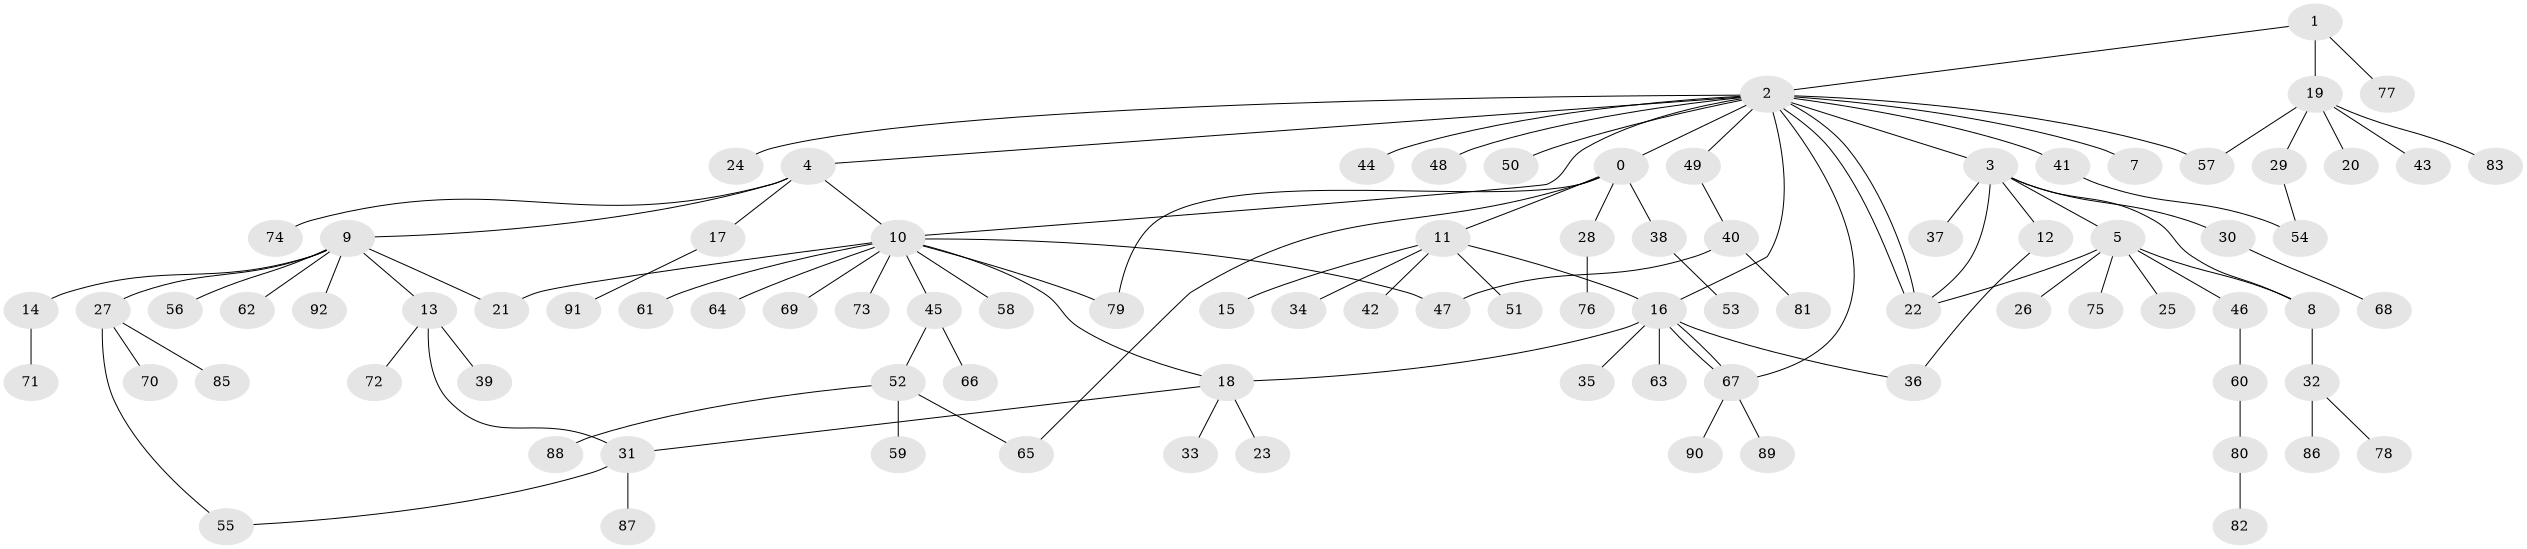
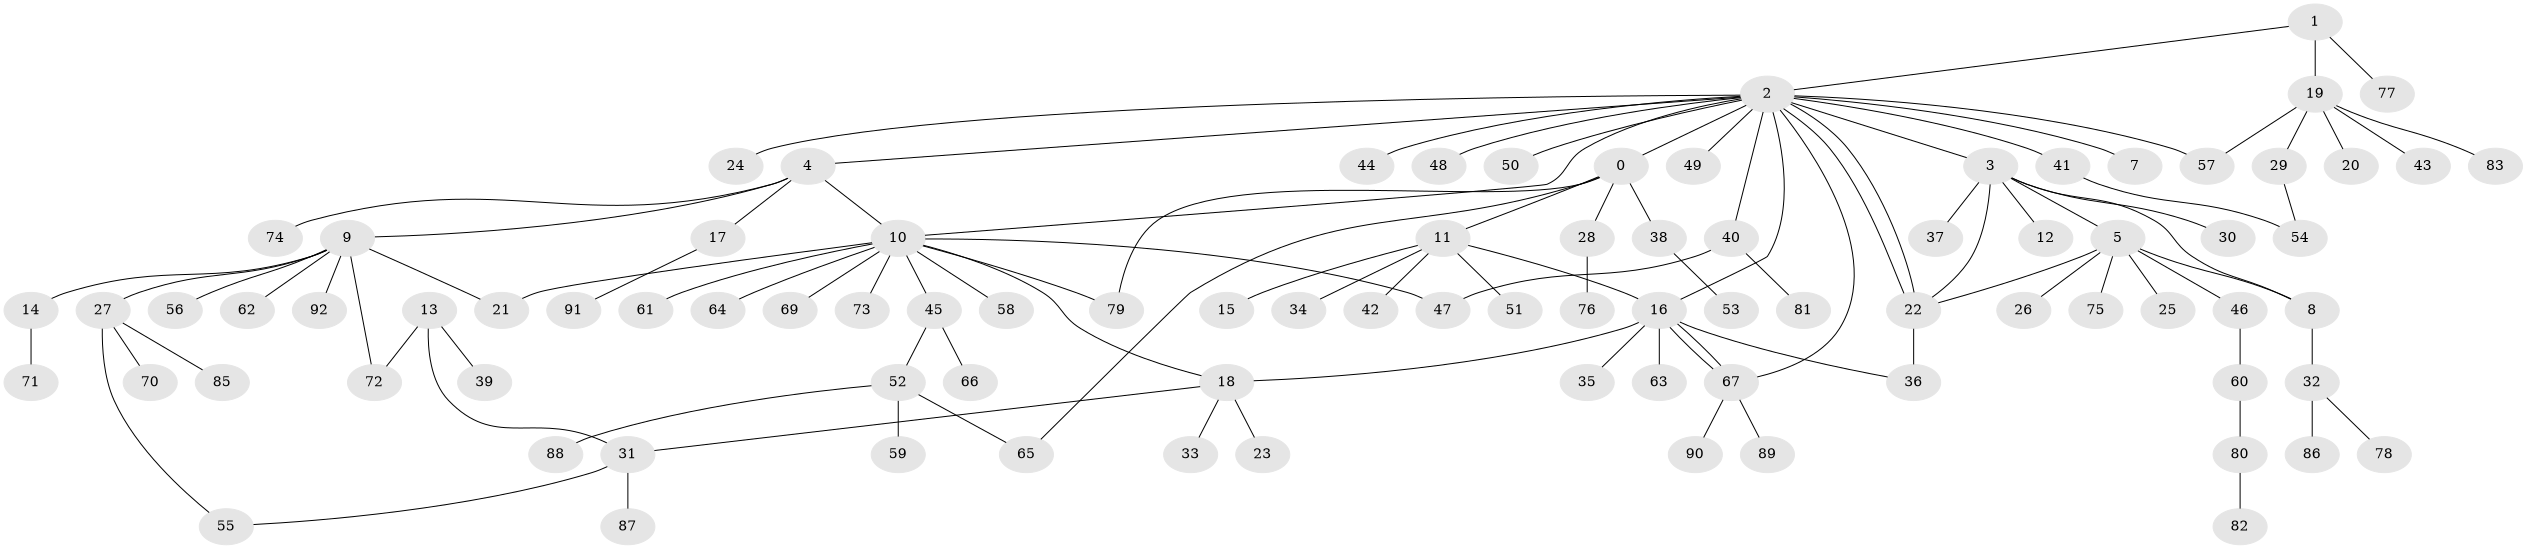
  graph {
    node [color=gray90 style=filled]
    1
    2
    19
    77
    3
    4
    n7 [label=0]
    7
    10
    16
    22
    24
    40
    41
    44
    48
    49
    50
    57
    67
    20
    29
    43
    83
    5
    8
    12
    30
    37
    9
    17
    74
    11
    28
    38
    65
    79
    21
    18
    45
    47
    58
    61
    64
    69
    73
    35
    36
    63
    81
    54
    89
    90
    25
    26
    46
    75
    32
-   68
    13
    14
    27
    56
    62
    92
    91
    60
    15
    34
    42
    51
    76
    53
    78
    86
    31
    39
    72
    71
    55
    70
    85
    23
    33
    52
    66
    87
    59
    88
    80
    82
    1 -- 2
    1 -- 19
    1 -- 77
    2 -- 3
    2 -- 4
    2 -- n7
    2 -- 7
    2 -- 10
    2 -- 16
    2 -- 22
    2 -- 22
    2 -- 24
-   49 -- 40
+   2 -- 40
    2 -- 41
    2 -- 44
    2 -- 48
    2 -- 49
    2 -- 50
    2 -- 57
    2 -- 67
    19 -- 57
    19 -- 20
    19 -- 29
    19 -- 43
    19 -- 83
    3 -- 22
    3 -- 5
    3 -- 8
    3 -- 12
    3 -- 30
    3 -- 37
    4 -- 10
    4 -- 9
    4 -- 17
    4 -- 74
    n7 -- 11
    n7 -- 28
    n7 -- 38
    n7 -- 65
    n7 -- 79
    10 -- 79
    10 -- 21
    10 -- 18
    10 -- 45
    10 -- 47
    10 -- 58
    10 -- 61
    10 -- 64
    10 -- 69
    10 -- 73
    16 -- 67
    16 -- 67
    16 -- 18
    16 -- 35
    16 -- 36
    16 -- 63
-   12 -- 36
+   22 -- 36
    40 -- 47
    40 -- 81
    41 -- 54
    67 -- 89
    67 -- 90
    29 -- 54
    5 -- 22
    5 -- 8
    5 -- 25
    5 -- 26
    5 -- 46
    5 -- 75
    8 -- 32
-   30 -- 68
    9 -- 21
-   9 -- 13
+   9 -- 72
    9 -- 14
    9 -- 27
    9 -- 56
    9 -- 62
    9 -- 92
    17 -- 91
    11 -- 16
    11 -- 15
    11 -- 34
    11 -- 42
    11 -- 51
    28 -- 76
    38 -- 53
    18 -- 31
    18 -- 23
    18 -- 33
    45 -- 52
    45 -- 66
    46 -- 60
    32 -- 78
    32 -- 86
    13 -- 31
    13 -- 39
    13 -- 72
    14 -- 71
    27 -- 55
    27 -- 70
    27 -- 85
    60 -- 80
    31 -- 55
    31 -- 87
    52 -- 65
    52 -- 59
    52 -- 88
    80 -- 82
  }
